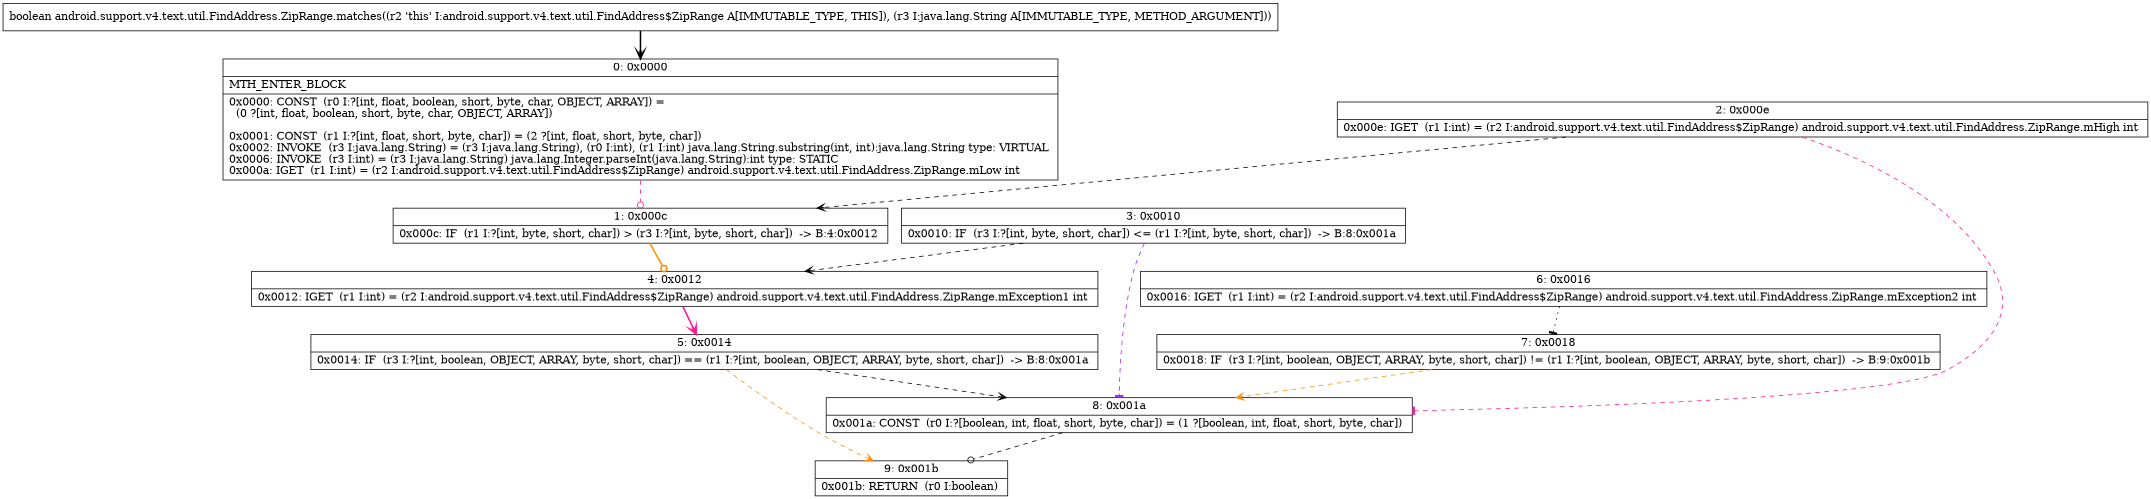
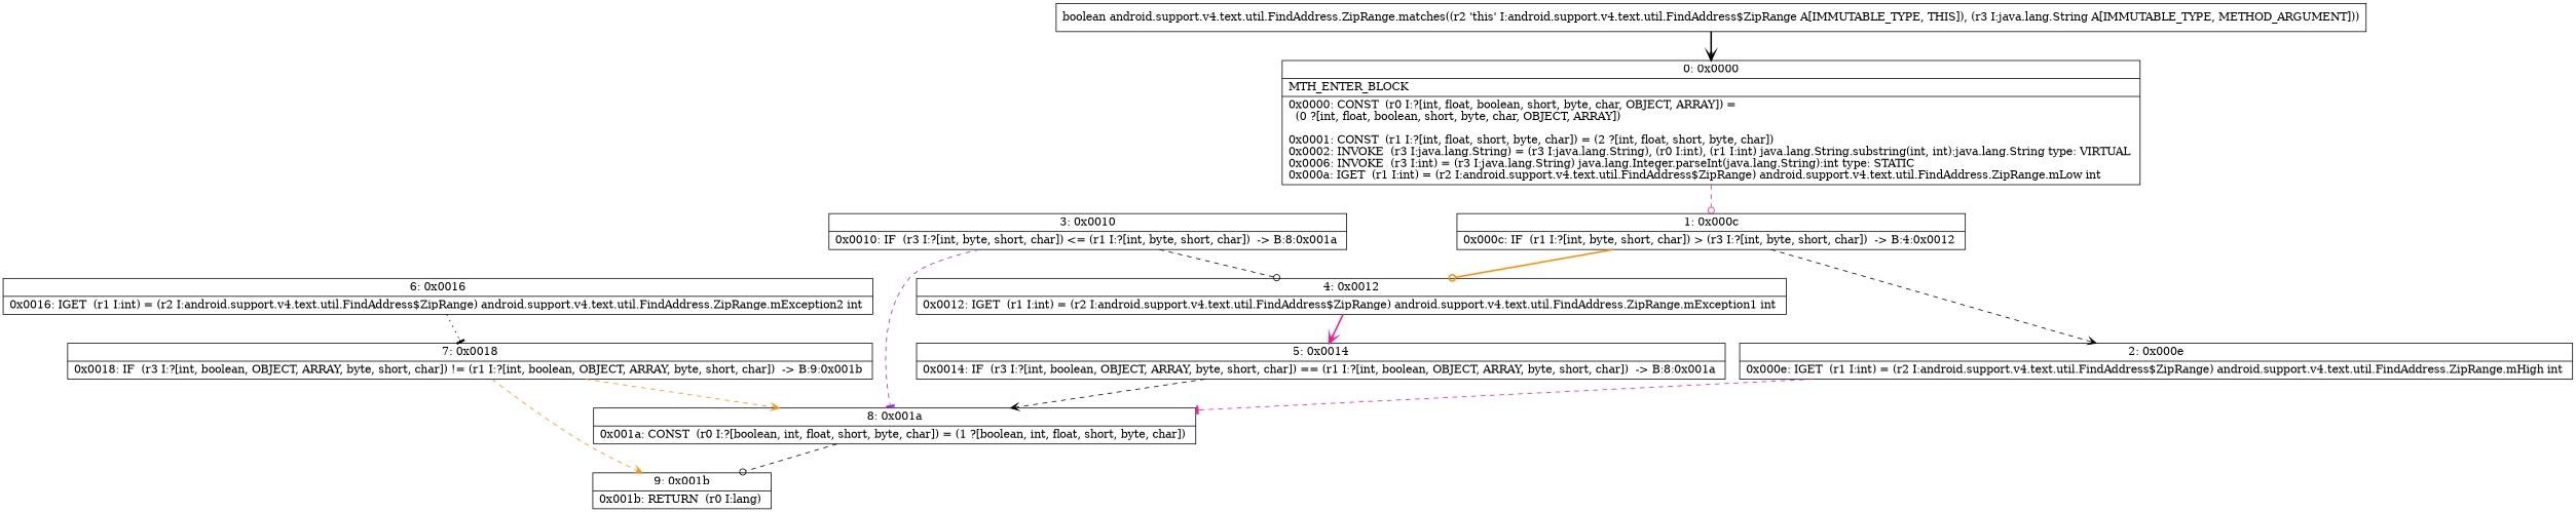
  digraph {
    node [shape=record]
    edge [arrowhead=vee color=black style=dashed]
    n1 [label="{0\:\ 0x0000|MTH_ENTER_BLOCK\l|0x0000: CONST  (r0 I:?[int, float, boolean, short, byte, char, OBJECT, ARRAY]) = \l  (0 ?[int, float, boolean, short, byte, char, OBJECT, ARRAY])\l \l0x0001: CONST  (r1 I:?[int, float, short, byte, char]) = (2 ?[int, float, short, byte, char]) \l0x0002: INVOKE  (r3 I:java.lang.String) = (r3 I:java.lang.String), (r0 I:int), (r1 I:int) java.lang.String.substring(int, int):java.lang.String type: VIRTUAL \l0x0006: INVOKE  (r3 I:int) = (r3 I:java.lang.String) java.lang.Integer.parseInt(java.lang.String):int type: STATIC \l0x000a: IGET  (r1 I:int) = (r2 I:android.support.v4.text.util.FindAddress$ZipRange) android.support.v4.text.util.FindAddress.ZipRange.mLow int \l}"]
    n2 [label="{1\:\ 0x000c|0x000c: IF  (r1 I:?[int, byte, short, char]) \> (r3 I:?[int, byte, short, char])  \-\> B:4:0x0012 \l}"]
    n3 [label="{2\:\ 0x000e|0x000e: IGET  (r1 I:int) = (r2 I:android.support.v4.text.util.FindAddress$ZipRange) android.support.v4.text.util.FindAddress.ZipRange.mHigh int \l}"]
    n4 [label="{4\:\ 0x0012|0x0012: IGET  (r1 I:int) = (r2 I:android.support.v4.text.util.FindAddress$ZipRange) android.support.v4.text.util.FindAddress.ZipRange.mException1 int \l}"]
    n5 [label="{8\:\ 0x001a|0x001a: CONST  (r0 I:?[boolean, int, float, short, byte, char]) = (1 ?[boolean, int, float, short, byte, char]) \l}"]
    n6 [label="{5\:\ 0x0014|0x0014: IF  (r3 I:?[int, boolean, OBJECT, ARRAY, byte, short, char]) == (r1 I:?[int, boolean, OBJECT, ARRAY, byte, short, char])  \-\> B:8:0x001a \l}"]
    n7 [label="{3\:\ 0x0010|0x0010: IF  (r3 I:?[int, byte, short, char]) \<= (r1 I:?[int, byte, short, char])  \-\> B:8:0x001a \l}"]
-   n8 [label="{9\:\ 0x001b|0x001b: RETURN  (r0 I:boolean) \l}"]
+   n8 [label="{9\:\ 0x001b|0x001b: RETURN  (r0 I:lang) \l}"]
    n9 [label="{6\:\ 0x0016|0x0016: IGET  (r1 I:int) = (r2 I:android.support.v4.text.util.FindAddress$ZipRange) android.support.v4.text.util.FindAddress.ZipRange.mException2 int \l}"]
    n10 [label="{7\:\ 0x0018|0x0018: IF  (r3 I:?[int, boolean, OBJECT, ARRAY, byte, short, char]) != (r1 I:?[int, boolean, OBJECT, ARRAY, byte, short, char])  \-\> B:9:0x001b \l}"]
    n11 [label="{boolean android.support.v4.text.util.FindAddress.ZipRange.matches((r2 'this' I:android.support.v4.text.util.FindAddress$ZipRange A[IMMUTABLE_TYPE, THIS]), (r3 I:java.lang.String A[IMMUTABLE_TYPE, METHOD_ARGUMENT])) }"]
    n1 -> n2 [arrowhead=odot color=deeppink]
-   n3 -> n2
+   n2 -> n3
    n2 -> n4 [arrowhead=odot color=darkorange style=bold]
    n3 -> n5 [arrowhead=tee color=deeppink]
    n4 -> n6 [color=deeppink style=bold]
    n5 -> n8 [arrowhead=odot]
    n6 -> n5
-   n7 -> n4
+   n7 -> n4 [arrowhead=odot]
    n7 -> n5 [arrowhead=tee color=purple]
    n9 -> n10 [arrowhead=tee style=dotted]
    n10 -> n5 [color=darkorange]
-   n6 -> n8 [color=darkorange]
+   n10 -> n8 [color=darkorange]
    n11 -> n1 [style=bold]
  }
